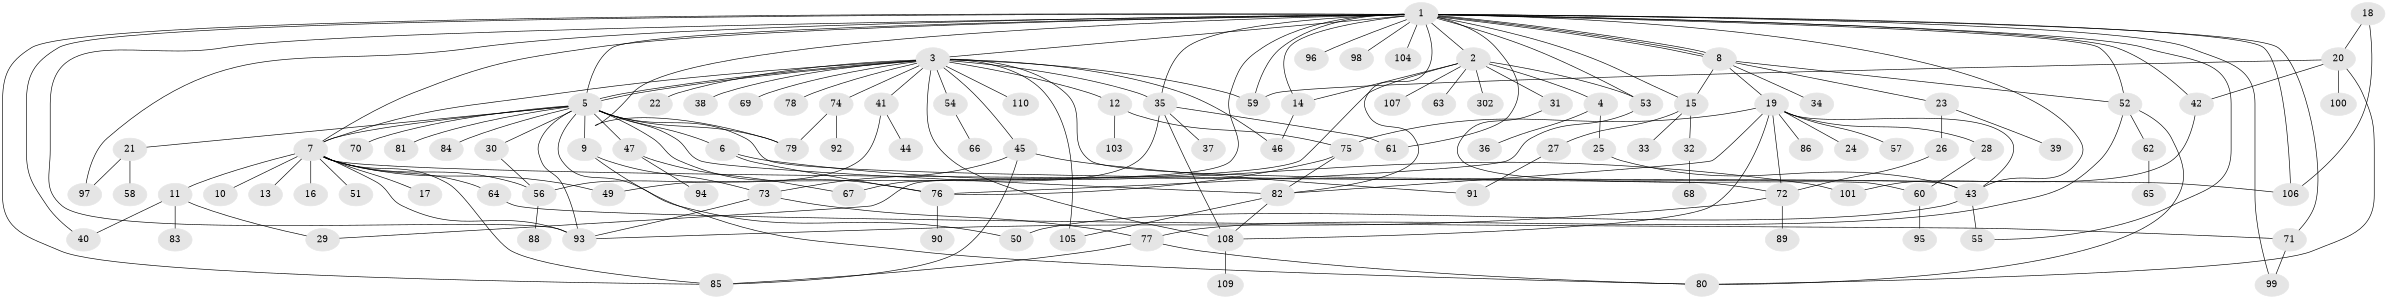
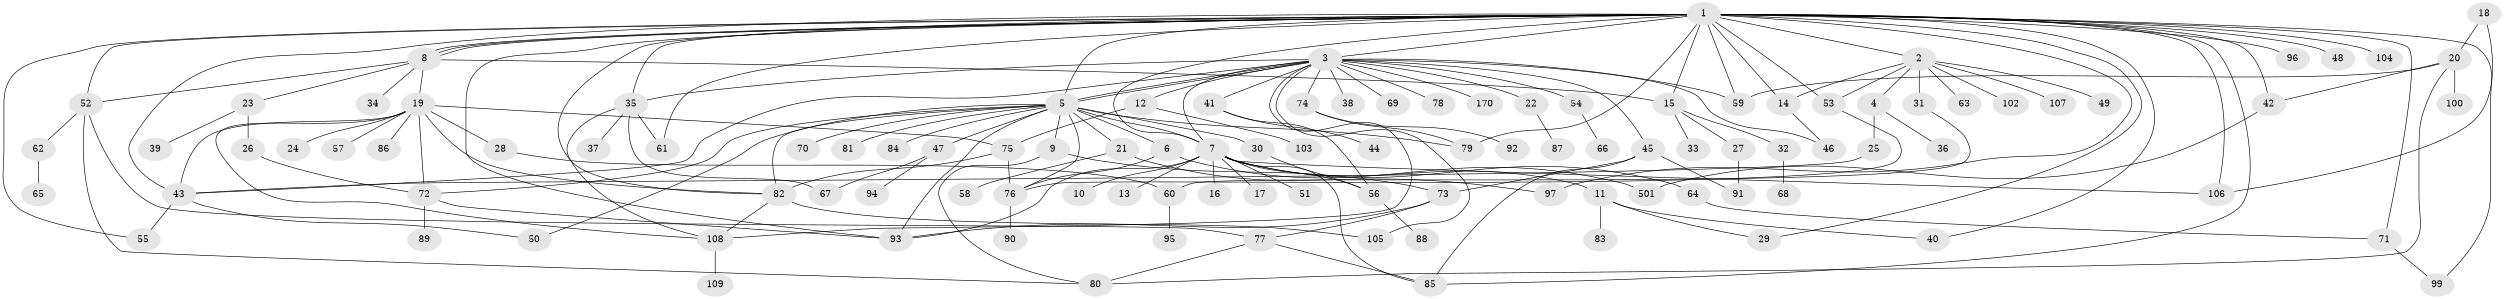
  graph {
    node [color=gray90 style=filled]
    1
    2
    3
    5
    7
    8
    14
    15
    29
    35
    40
    42
    43
    52
    53
    55
    59
    61
    71
    79
    82
    85
    93
    96
    97
-   98
+   98 [label=48]
    99
    104
    106
    4
    31
    49
    63
-   102 [label=302]
+   102
    107
    12
    22
    38
    41
    45
    46
    54
    69
    74
    78
    105
    108
-   110
+   110 [label=170]
    6
    9
    21
    30
    47
    50
    70
    72
    76
    81
    84
    10
    11
    13
    16
    17
    51
    56
    64
    19
    23
    34
    27
    32
    33
    37
    67
-   101
+   101 [label=501]
    80
    77
    62
    25
    36
    60
    75
    103
+   87
    44
    73
    91
    66
    92
    109
    58
    94
    89
    90
    83
    88
    24
    28
    57
    86
    26
    39
    18
    20
    68
    100
    95
    65
    1 -- 2
    1 -- 3
    1 -- 5
    1 -- 7
    1 -- 8
    1 -- 8
    1 -- 8
    1 -- 14
    1 -- 15
    1 -- 29
    1 -- 35
    1 -- 40
    1 -- 42
    1 -- 43
    1 -- 52
    1 -- 53
    1 -- 55
    1 -- 59
    1 -- 61
    1 -- 71
    1 -- 79
    1 -- 82
    1 -- 85
    1 -- 93
    1 -- 96
    1 -- 97
    1 -- 98
    1 -- 99
    1 -- 104
    1 -- 106
    2 -- 14
    2 -- 53
    2 -- 4
    2 -- 31
    2 -- 49
    2 -- 63
    2 -- 102
    2 -- 107
    3 -- 5
    3 -- 5
    3 -- 7
    3 -- 35
    3 -- 43
    3 -- 59
    3 -- 12
    3 -- 22
    3 -- 38
    3 -- 41
    3 -- 45
    3 -- 46
    3 -- 54
    3 -- 69
    3 -- 74
    3 -- 78
    3 -- 105
    3 -- 108
    3 -- 110
    5 -- 7
    5 -- 79
    5 -- 82
    5 -- 93
    5 -- 6
    5 -- 9
    5 -- 21
    5 -- 30
    5 -- 47
    5 -- 50
    5 -- 70
    5 -- 72
    5 -- 76
    5 -- 81
    5 -- 84
    7 -- 85
    7 -- 93
    7 -- 106
-   7 -- 49
    7 -- 10
    7 -- 11
    7 -- 13
    7 -- 16
    7 -- 17
    7 -- 51
    7 -- 56
    7 -- 64
    8 -- 15
    8 -- 52
    8 -- 19
    8 -- 23
    8 -- 34
    14 -- 46
    15 -- 27
    15 -- 32
    15 -- 33
    35 -- 61
    35 -- 108
    35 -- 37
    35 -- 67
    42 -- 101
    43 -- 55
    43 -- 50
    52 -- 80
    52 -- 77
    52 -- 62
    53 -- 76
    71 -- 99
    82 -- 105
    82 -- 108
    4 -- 25
    4 -- 36
    31 -- 60
    12 -- 75
    12 -- 103
+   22 -- 87
    41 -- 56
    41 -- 44
    45 -- 85
    45 -- 73
    45 -- 91
    54 -- 66
    74 -- 79
    74 -- 92
    108 -- 109
    6 -- 76
    6 -- 101
    9 -- 80
    9 -- 73
    21 -- 97
    21 -- 58
    30 -- 56
    47 -- 67
    47 -- 94
    72 -- 93
    72 -- 89
    76 -- 90
    11 -- 29
    11 -- 40
    11 -- 83
    56 -- 88
    64 -- 71
    19 -- 43
    19 -- 82
    19 -- 108
    19 -- 72
    19 -- 75
    19 -- 24
    19 -- 28
    19 -- 57
    19 -- 86
    23 -- 26
    23 -- 39
    27 -- 91
    32 -- 68
    77 -- 85
    77 -- 80
    62 -- 65
    25 -- 43
    60 -- 95
    75 -- 82
    75 -- 76
    73 -- 93
    73 -- 77
    28 -- 60
    26 -- 72
    18 -- 106
    18 -- 20
    20 -- 42
    20 -- 59
    20 -- 80
    20 -- 100
  }
